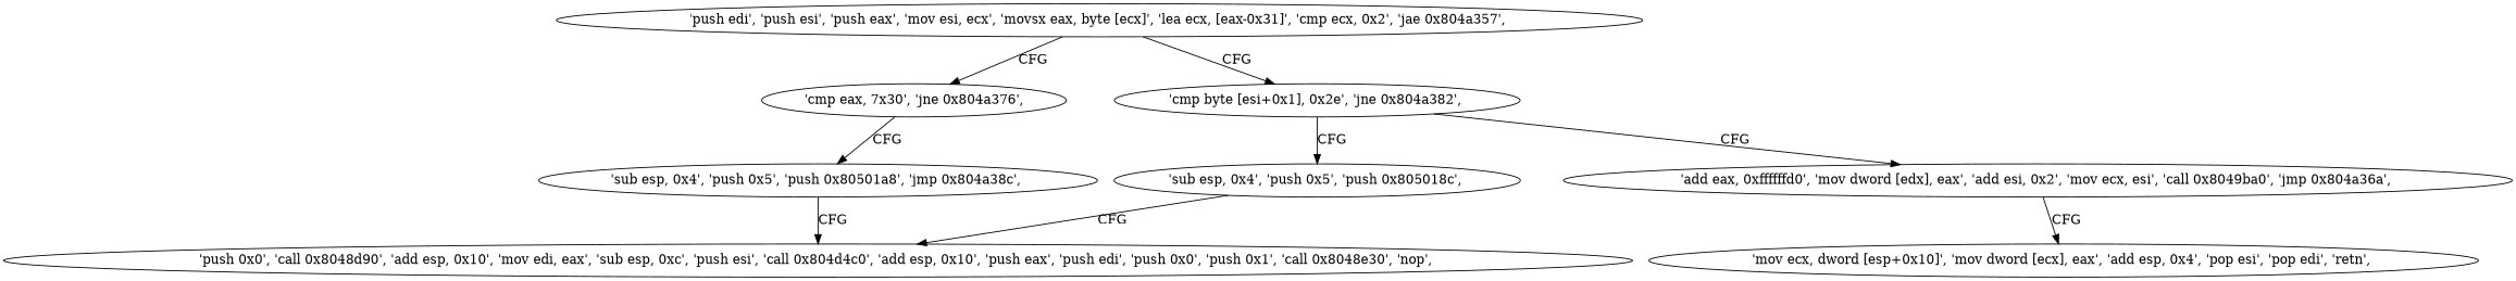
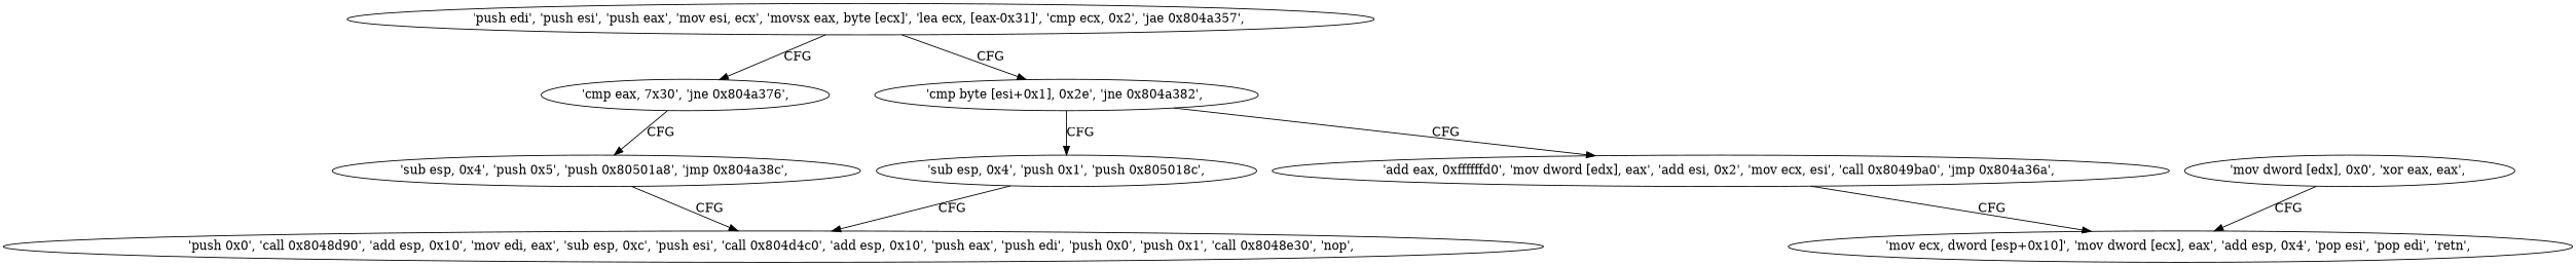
  digraph {
    n1 [label="'push edi', 'push esi', 'push eax', 'mov esi, ecx', 'movsx eax, byte [ecx]', 'lea ecx, [eax-0x31]', 'cmp ecx, 0x2', 'jae 0x804a357', "]
    n2 [label="'cmp eax, 7x30', 'jne 0x804a376',"]
    n3 [label="'cmp byte [esi+0x1], 0x2e', 'jne 0x804a382', "]
    n4 [label="'sub esp, 0x4', 'push 0x5', 'push 0x80501a8', 'jmp 0x804a38c', "]
-   n5 [label="'sub esp, 0x4', 'push 0x5', 'push 0x805018c', "]
+   n5 [label="'sub esp, 0x4', 'push 0x1', 'push 0x805018c',"]
    n6 [label="'add eax, 0xffffffd0', 'mov dword [edx], eax', 'add esi, 0x2', 'mov ecx, esi', 'call 0x8049ba0', 'jmp 0x804a36a', "]
    n7 [label="'push 0x0', 'call 0x8048d90', 'add esp, 0x10', 'mov edi, eax', 'sub esp, 0xc', 'push esi', 'call 0x804d4c0', 'add esp, 0x10', 'push eax', 'push edi', 'push 0x0', 'push 0x1', 'call 0x8048e30', 'nop', "]
    n8 [label="'mov ecx, dword [esp+0x10]', 'mov dword [ecx], eax', 'add esp, 0x4', 'pop esi', 'pop edi', 'retn', "]
+   n9 [label="'mov dword [edx], 0x0', 'xor eax, eax', "]
    n1 -> n2 [label=CFG]
    n1 -> n3 [label=CFG]
    n2 -> n4 [label=CFG]
    n3 -> n5 [label=CFG]
    n3 -> n6 [label=CFG]
    n4 -> n7 [label=CFG]
    n5 -> n7 [label=CFG]
    n6 -> n8 [label=CFG]
+   n9 -> n8 [label=CFG]
  }
